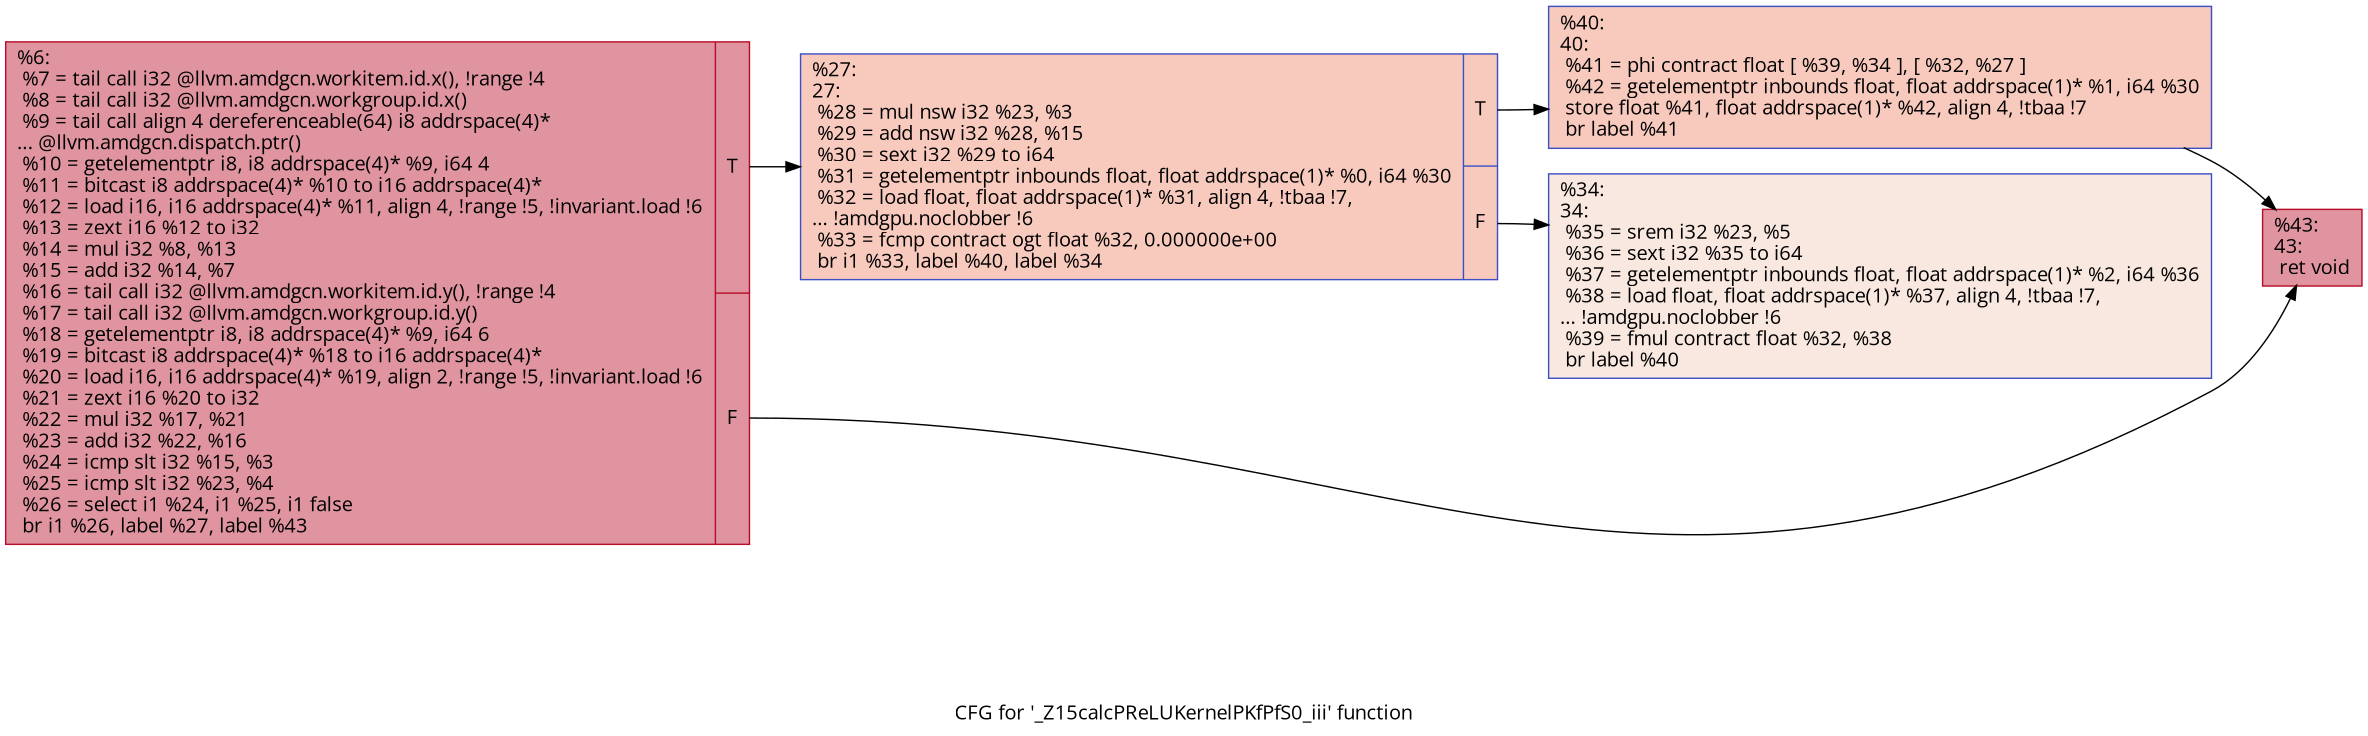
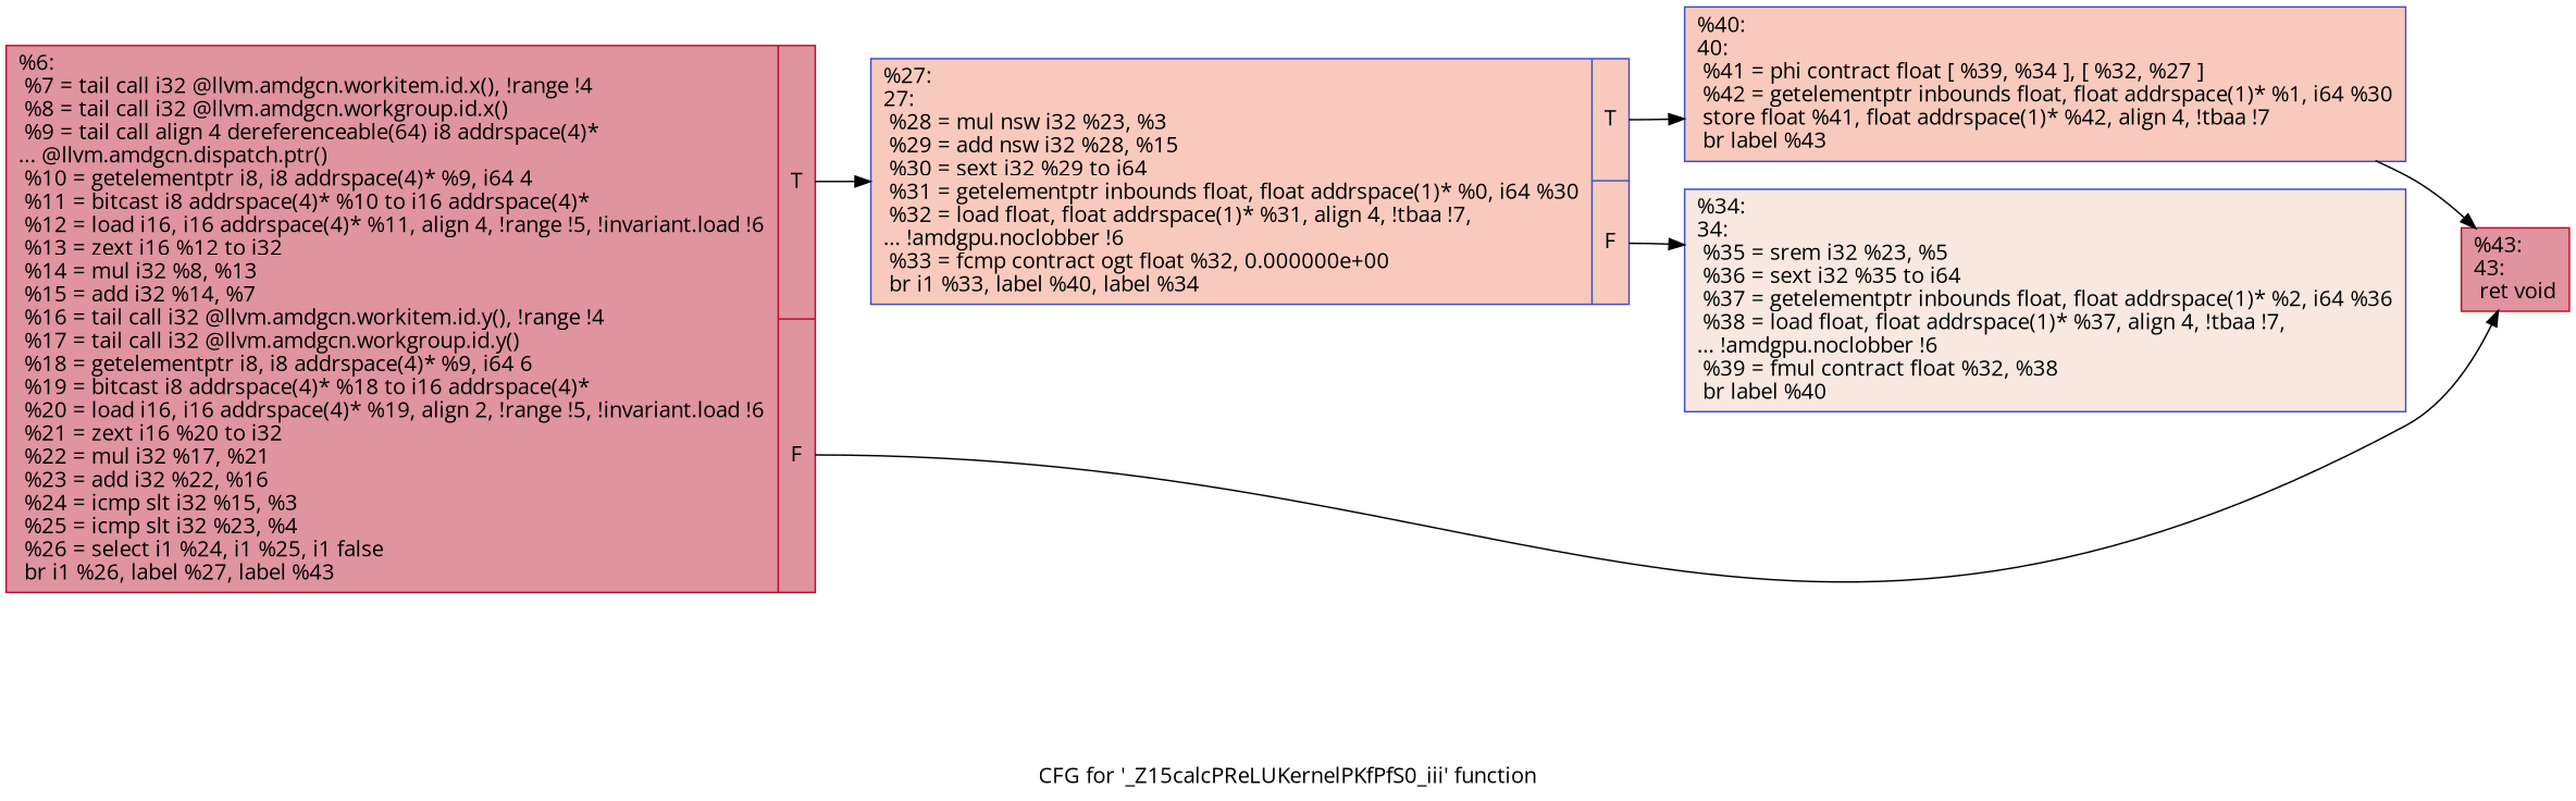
  digraph {
    fontname="Open Sans"
    label="CFG for '_Z15calcPReLUKernelPKfPfS0_iii' function"
    rankdir=LR
    node [color="#3d50c3ff" fillcolor="#b70d2870" fontname="Open Sans" shape=record style=filled]
    edge [fontname="Open Sans" tailport=s0]
    n1 [color="#b70d28ff" label="{%6:\l  %7 = tail call i32 @llvm.amdgcn.workitem.id.x(), !range !4\l  %8 = tail call i32 @llvm.amdgcn.workgroup.id.x()\l  %9 = tail call align 4 dereferenceable(64) i8 addrspace(4)*\l... @llvm.amdgcn.dispatch.ptr()\l  %10 = getelementptr i8, i8 addrspace(4)* %9, i64 4\l  %11 = bitcast i8 addrspace(4)* %10 to i16 addrspace(4)*\l  %12 = load i16, i16 addrspace(4)* %11, align 4, !range !5, !invariant.load !6\l  %13 = zext i16 %12 to i32\l  %14 = mul i32 %8, %13\l  %15 = add i32 %14, %7\l  %16 = tail call i32 @llvm.amdgcn.workitem.id.y(), !range !4\l  %17 = tail call i32 @llvm.amdgcn.workgroup.id.y()\l  %18 = getelementptr i8, i8 addrspace(4)* %9, i64 6\l  %19 = bitcast i8 addrspace(4)* %18 to i16 addrspace(4)*\l  %20 = load i16, i16 addrspace(4)* %19, align 2, !range !5, !invariant.load !6\l  %21 = zext i16 %20 to i32\l  %22 = mul i32 %17, %21\l  %23 = add i32 %22, %16\l  %24 = icmp slt i32 %15, %3\l  %25 = icmp slt i32 %23, %4\l  %26 = select i1 %24, i1 %25, i1 false\l  br i1 %26, label %27, label %43\l|{<s0>T|<s1>F}}"]
    n2 [fillcolor="#ef886b70" label="{%27:\l27:                                               \l  %28 = mul nsw i32 %23, %3\l  %29 = add nsw i32 %28, %15\l  %30 = sext i32 %29 to i64\l  %31 = getelementptr inbounds float, float addrspace(1)* %0, i64 %30\l  %32 = load float, float addrspace(1)* %31, align 4, !tbaa !7,\l... !amdgpu.noclobber !6\l  %33 = fcmp contract ogt float %32, 0.000000e+00\l  br i1 %33, label %40, label %34\l|{<s0>T|<s1>F}}"]
    n3 [color="#b70d28ff" label="{%43:\l43:                                               \l  ret void\l}"]
-   n4 [fillcolor="#ef886b70" label="{%40:\l40:                                               \l  %41 = phi contract float [ %39, %34 ], [ %32, %27 ]\l  %42 = getelementptr inbounds float, float addrspace(1)* %1, i64 %30\l  store float %41, float addrspace(1)* %42, align 4, !tbaa !7\l  br label %41\l}"]
+   n4 [fillcolor="#ef886b70" label="{%40:\l40:                                               \l  %41 = phi contract float [ %39, %34 ], [ %32, %27 ]\l  %42 = getelementptr inbounds float, float addrspace(1)* %1, i64 %30\l  store float %41, float addrspace(1)* %42, align 4, !tbaa !7\l  br label %43\l}"]
    n5 [fillcolor="#f1ccb870" label="{%34:\l34:                                               \l  %35 = srem i32 %23, %5\l  %36 = sext i32 %35 to i64\l  %37 = getelementptr inbounds float, float addrspace(1)* %2, i64 %36\l  %38 = load float, float addrspace(1)* %37, align 4, !tbaa !7,\l... !amdgpu.noclobber !6\l  %39 = fmul contract float %32, %38\l  br label %40\l}"]
    n1 -> n2
    n1 -> n3 [tailport=s1]
    n2 -> n4
    n2 -> n5 [tailport=s1]
    n4 -> n3 [tailport=""]
  }
